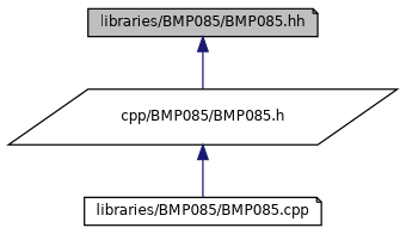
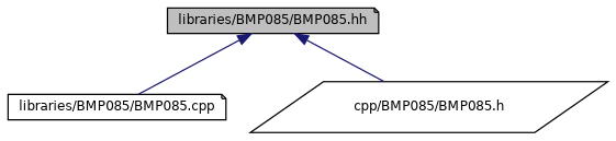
  digraph {
    node [color=black fillcolor=white fontname=Helvetica fontsize=10 shape=note style=filled]
    edge [color=midnightblue dir=back fontname=Helvetica fontsize=10 labelfontname=Helvetica labelfontsize=10 style=solid]
    n1 [fillcolor=grey75 fontcolor=black height=0.2 label="libraries/BMP085/BMP085.hh" width=0.4]
    n2 [height=0.2 label="libraries/BMP085/BMP085.cpp" width=0.4]
    n3 [height=0.2 label="cpp/BMP085/BMP085.h" shape=parallelogram width=0.4]
-   n3 -> n2
+   n1 -> n2
    n1 -> n3
  }
